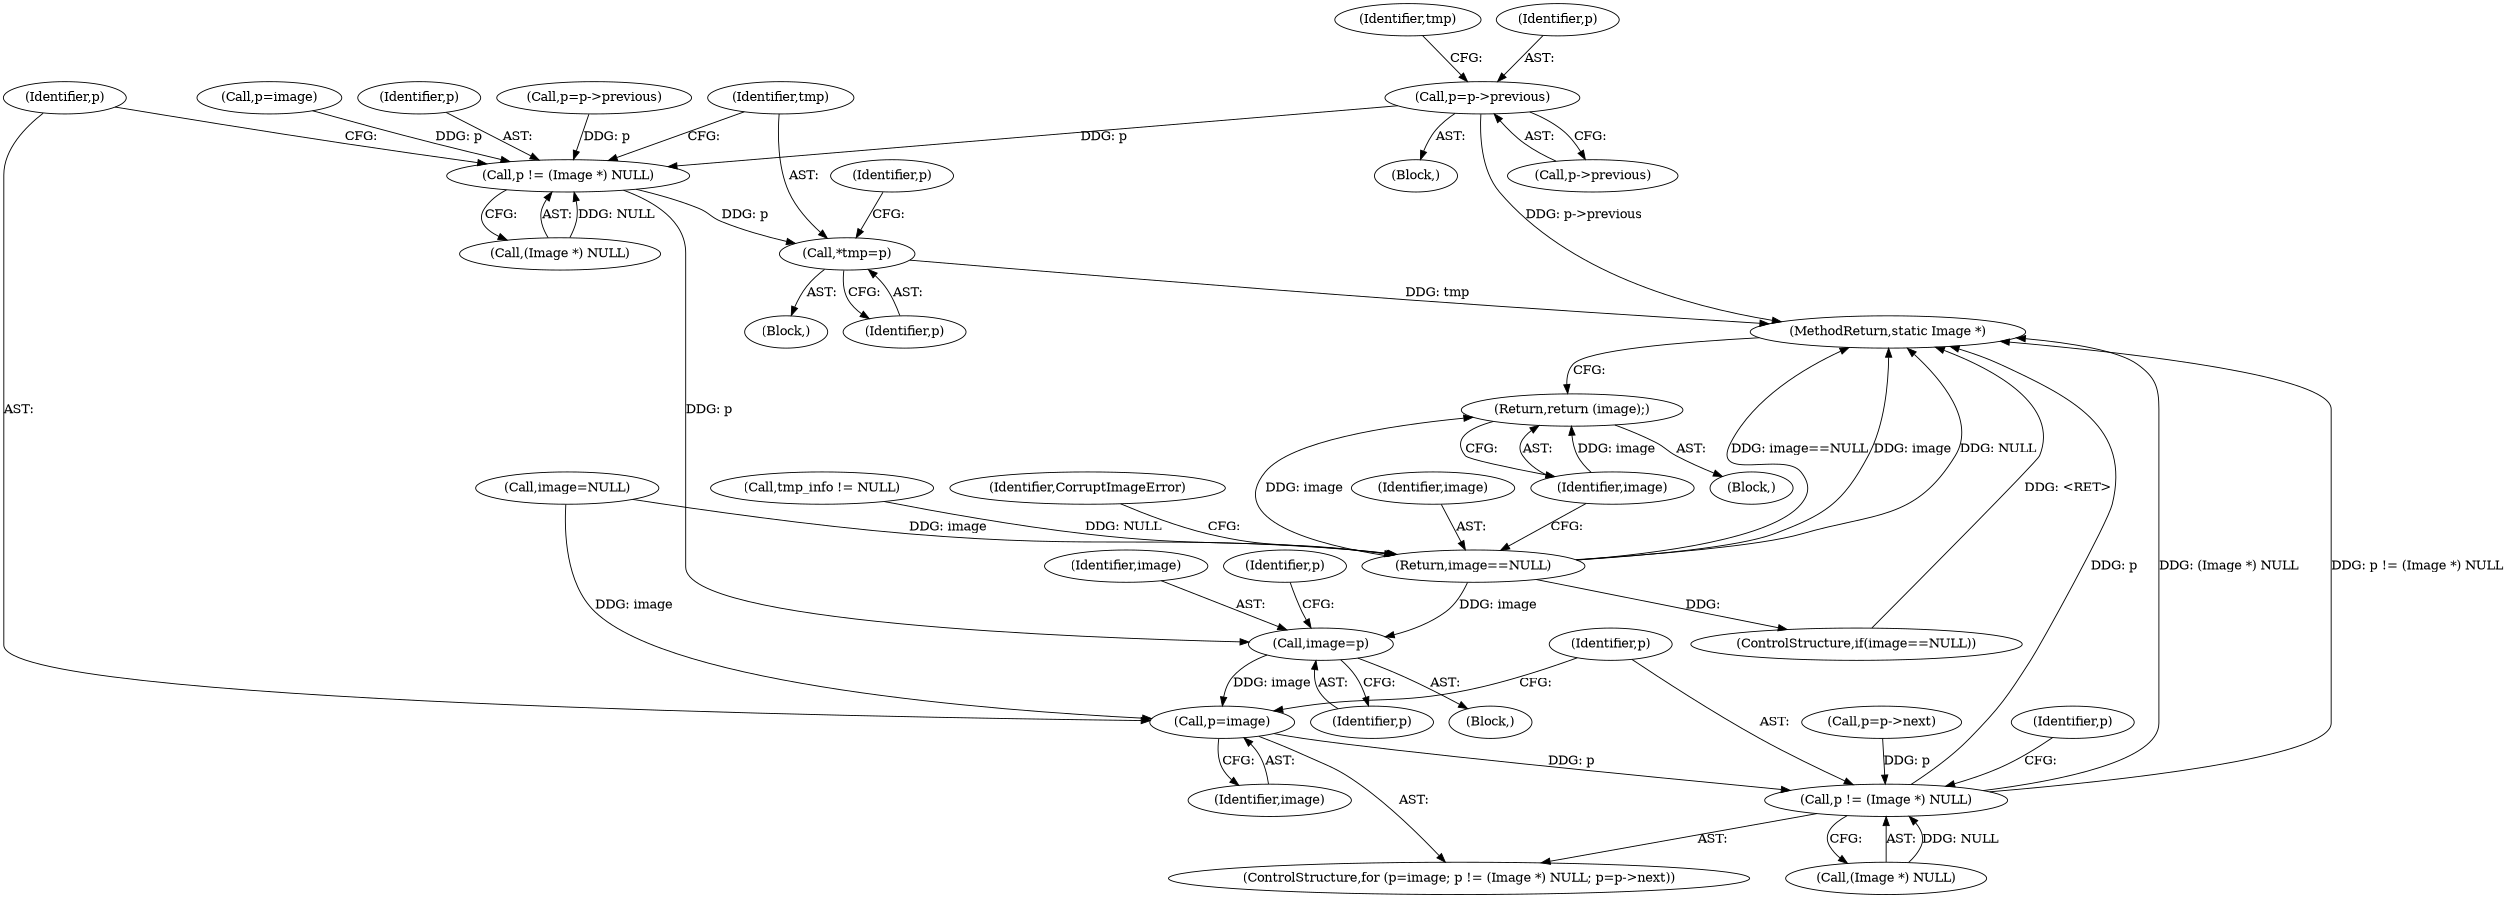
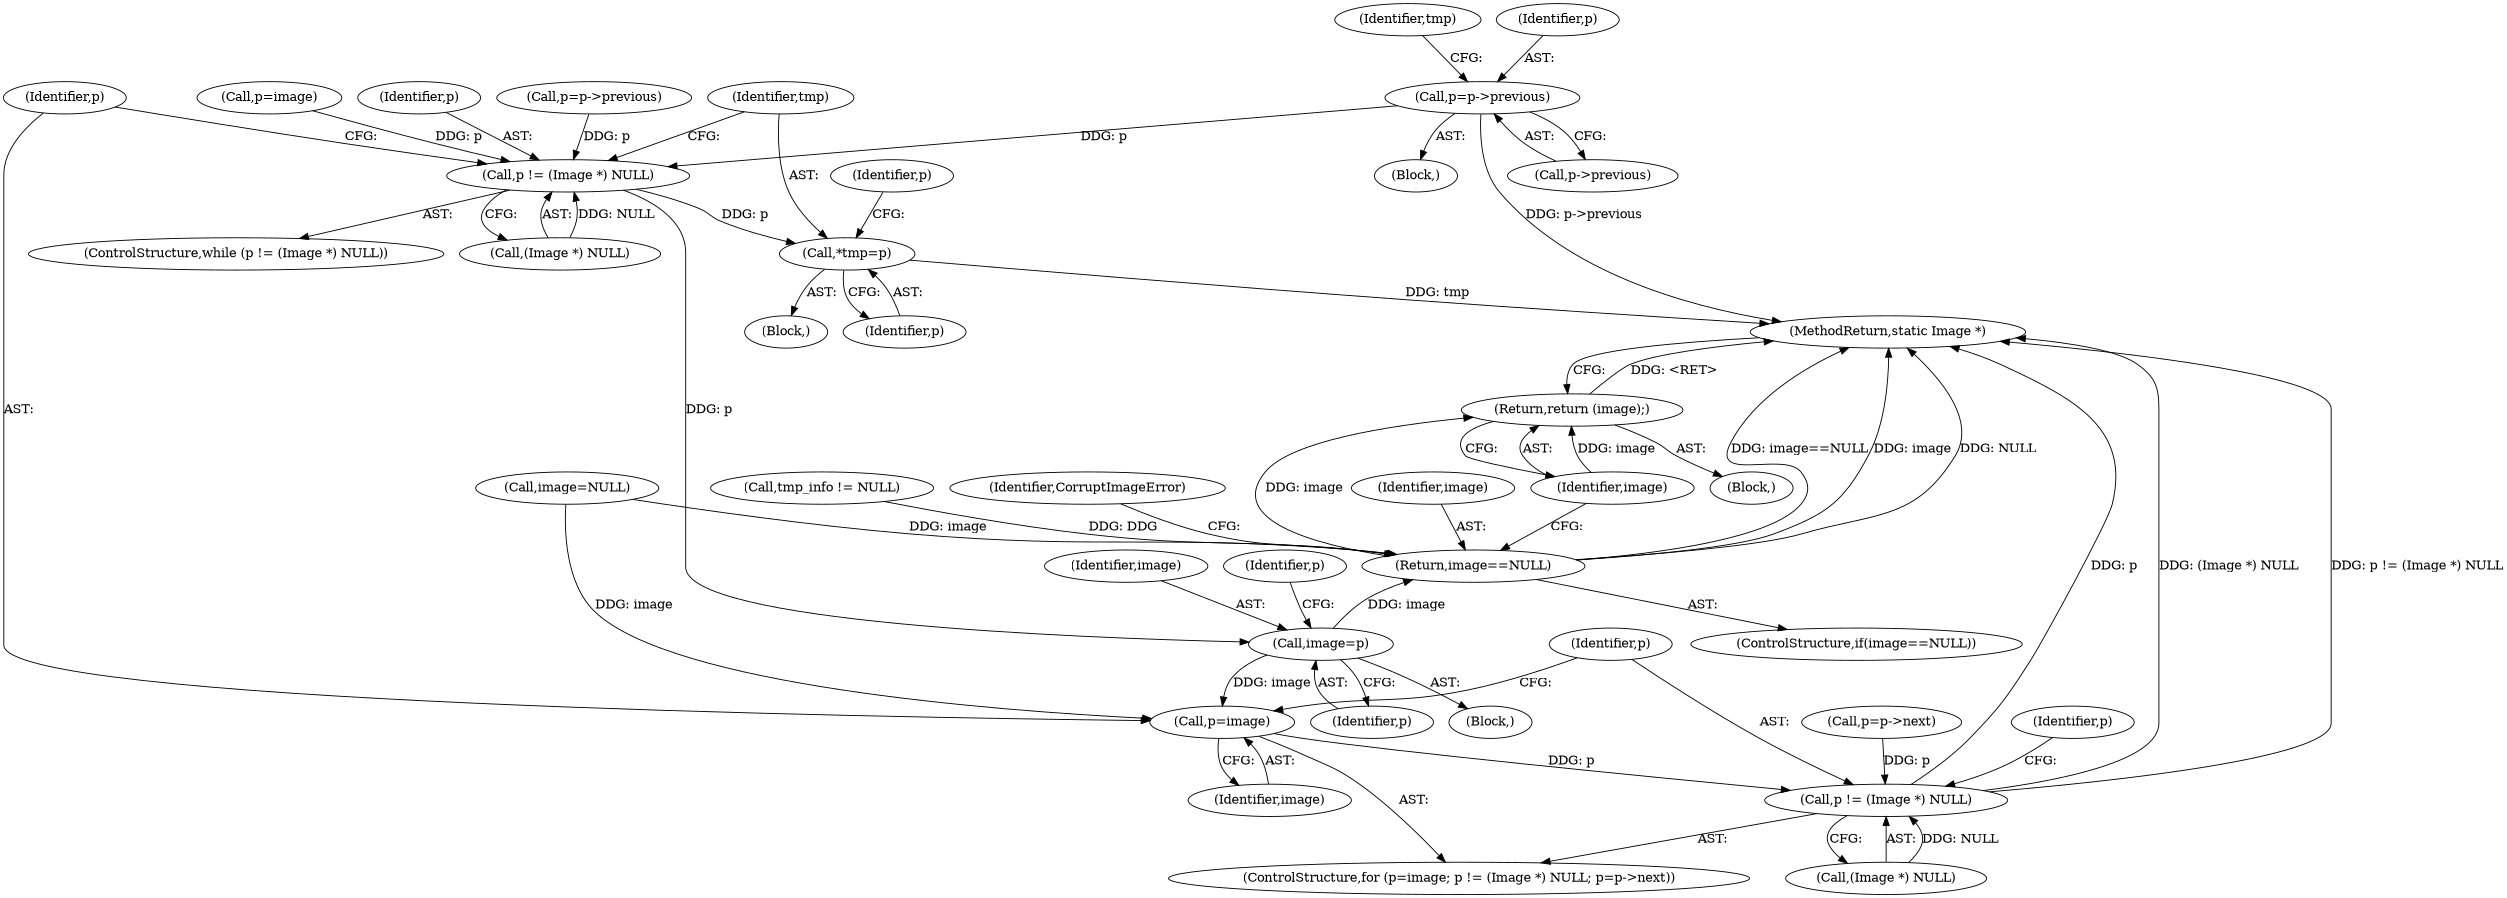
  digraph {
    n1 [label="(Call,p=p->previous)"]
    n2 [label="(Call,p != (Image *) NULL)"]
    n3 [label="(Call,p->previous)"]
    n4 [label="(MethodReturn,static Image *)"]
    n5 [label="(Block,)"]
    n6 [label="(Call,*tmp=p)"]
    n7 [label="(Call,image=p)"]
+   n8 [label="(ControlStructure,while (p != (Image *) NULL))"]
    n9 [label="(Call,(Image *) NULL)"]
    n10 [label="(Return,return (image);)"]
    n11 [label="(Block,)"]
    n12 [label="(Identifier,p)"]
    n13 [label="(Call,p=image)"]
    n14 [label="(Return,image==NULL)"]
    n15 [label="(Block,)"]
    n16 [label="(Identifier,p)"]
    n17 [label="(Call,p != (Image *) NULL)"]
    n18 [label="(Identifier,image)"]
    n19 [label="(ControlStructure,for (p=image; p != (Image *) NULL; p=p->next))"]
    n20 [label="(ControlStructure,if(image==NULL))"]
    n21 [label="(Call,(Image *) NULL)"]
    n22 [label="(Identifier,image)"]
    n23 [label="(Block,)"]
    n24 [label="(Call,p=p->next)"]
    n25 [label="(Identifier,CorruptImageError)"]
    n26 [label="(Call,tmp_info != NULL)"]
    n27 [label="(Call,p=p->previous)"]
    n28 [label="(Identifier,tmp)"]
    n29 [label="(Identifier,p)"]
    n30 [label="(Identifier,p)"]
    n31 [label="(Identifier,image)"]
    n32 [label="(Identifier,p)"]
    n33 [label="(Identifier,p)"]
    n34 [label="(Identifier,p)"]
    n35 [label="(Call,p=image)"]
    n36 [label="(Call,image=NULL)"]
    n37 [label="(Identifier,p)"]
    n38 [label="(Identifier,p)"]
    n39 [label="(Identifier,image)"]
    n40 [label="(Identifier,tmp)"]
    n1 -> n2 [label="DDG: p"]
    n1 -> n3 [label="CFG: "]
    n1 -> n4 [label="DDG: p->previous"]
    n1 -> n5 [label="AST: "]
    n2 -> n6 [label="DDG: p"]
    n2 -> n7 [label="DDG: p"]
+   n2 -> n8 [label="AST: "]
    n2 -> n9 [label="CFG: "]
    n3 -> n1 [label="AST: "]
    n4 -> n10 [label="CFG: "]
    n6 -> n4 [label="DDG: tmp"]
    n6 -> n11 [label="AST: "]
    n6 -> n12 [label="CFG: "]
    n7 -> n13 [label="DDG: image"]
-   n14 -> n7 [label="DDG: image"]
+   n7 -> n14 [label="DDG: image"]
    n7 -> n15 [label="AST: "]
    n7 -> n16 [label="CFG: "]
    n9 -> n2 [label="AST: "]
    n9 -> n2 [label="DDG: NULL"]
-   n20 -> n4 [label="DDG: <RET>"]
+   n10 -> n4 [label="DDG: <RET>"]
    n10 -> n22 [label="CFG: "]
    n10 -> n23 [label="AST: "]
    n12 -> n6 [label="AST: "]
    n13 -> n17 [label="DDG: p"]
    n13 -> n18 [label="CFG: "]
    n13 -> n19 [label="AST: "]
    n14 -> n4 [label="DDG: image==NULL"]
    n14 -> n4 [label="DDG: image"]
    n14 -> n4 [label="DDG: NULL"]
    n14 -> n10 [label="DDG: image"]
-   n14 -> n20 [label="DDG: "]
+   n14 -> n20 [label="AST: "]
    n16 -> n7 [label="AST: "]
    n17 -> n4 [label="DDG: (Image *) NULL"]
    n17 -> n4 [label="DDG: p != (Image *) NULL"]
    n17 -> n4 [label="DDG: p"]
    n17 -> n19 [label="AST: "]
    n17 -> n21 [label="CFG: "]
    n18 -> n13 [label="AST: "]
    n21 -> n17 [label="AST: "]
    n21 -> n17 [label="DDG: NULL"]
    n22 -> n10 [label="AST: "]
    n22 -> n10 [label="DDG: image"]
    n22 -> n14 [label="CFG: "]
    n24 -> n17 [label="DDG: p"]
    n25 -> n14 [label="CFG: "]
-   n26 -> n14 [label="DDG: NULL"]
+   n26 -> n14 [label="DDG: DDG"]
    n27 -> n2 [label="DDG: p"]
    n28 -> n1 [label="CFG: "]
    n29 -> n6 [label="CFG: "]
    n30 -> n7 [label="CFG: "]
    n31 -> n14 [label="AST: "]
    n32 -> n13 [label="CFG: "]
    n32 -> n17 [label="AST: "]
    n33 -> n1 [label="AST: "]
    n34 -> n17 [label="CFG: "]
    n35 -> n2 [label="DDG: p"]
    n36 -> n13 [label="DDG: image"]
    n36 -> n14 [label="DDG: image"]
    n37 -> n2 [label="AST: "]
    n38 -> n2 [label="CFG: "]
    n38 -> n13 [label="AST: "]
    n39 -> n7 [label="AST: "]
    n40 -> n2 [label="CFG: "]
    n40 -> n6 [label="AST: "]
  }
